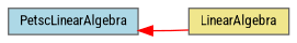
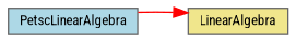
  digraph {
    rankdir=LR
    fontname="Roboto Condensed"
    node [color=gray40 fontname="Roboto Condensed" fontsize=10 shape=box style=filled]
    n1 [fillcolor=lightblue fontcolor=black height=0.2 label=PetscLinearAlgebra width=0.4]
    n2 [fillcolor=khaki height=0.2 label=LinearAlgebra width=0.4]
-   n1 -> n2 [color=red dir=back fontname="Roboto Condensed" fontsize=10 labelfontname=Helvetica labelfontsize=10 style=solid]
+   n2 -> n1 [color=red dir=back fontname="Roboto Condensed" fontsize=10 labelfontname=Helvetica labelfontsize=10 style=solid]
  }
